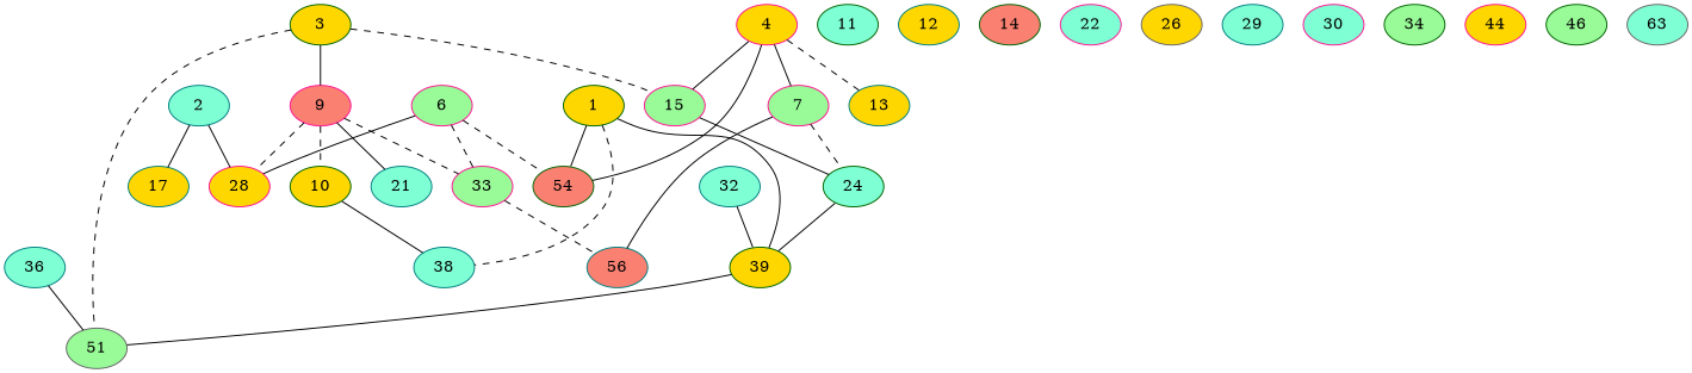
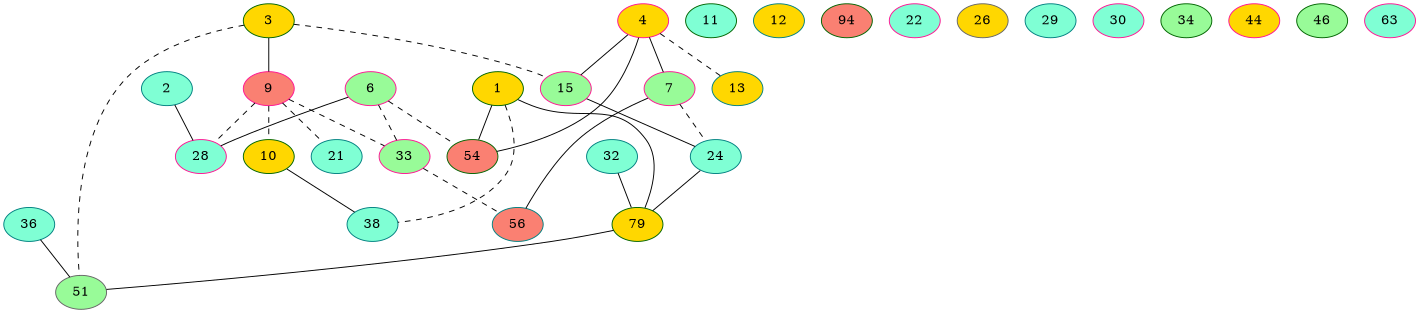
  graph {
    node [color=teal fillcolor=aquamarine style=filled]
    edge [style=solid]
    1 [color=darkgreen fillcolor=gold super="+27"]
    38 [super="+62+42"]
-   39 [color=darkgreen fillcolor=gold super="+41"]
+   39 [color=darkgreen fillcolor=gold super="+41" label=79]
    54 [color=darkgreen fillcolor=salmon super="+57"]
    51 [color=gray40 fillcolor=palegreen super="+58"]
    2 [super="+16"]
-   17 [fillcolor=gold super="+23"]
-   28 [color=deeppink fillcolor=gold super="+43"]
+   28 [color=deeppink super="+43"]
    3 [color=darkgreen fillcolor=gold super="+19"]
    9 [color=deeppink fillcolor=salmon super="+50+31+18"]
    15 [color=deeppink fillcolor=palegreen]
    7 [color=deeppink fillcolor=palegreen super="+25"]
-   24 [color=darkgreen super="+53"]
+   24 [super="+53"]
    56 [fillcolor=salmon super="+60"]
    33 [color=deeppink fillcolor=palegreen]
    10 [color=darkgreen fillcolor=gold]
    21
    4 [color=deeppink fillcolor=gold super="+37+45+5"]
    13 [fillcolor=gold]
    6 [color=deeppink fillcolor=palegreen super="+8"]
    11 [color=darkgreen]
    12 [fillcolor=gold]
-   14 [color=darkgreen fillcolor=salmon]
+   14 [color=darkgreen fillcolor=salmon label=94]
    22 [color=deeppink super="+59+40"]
    26 [color=gray40 fillcolor=gold super="+35"]
    29
    30 [color=deeppink]
    32
    34 [color=darkgreen fillcolor=palegreen]
    36
    44 [color=deeppink fillcolor=gold]
    46 [color=darkgreen fillcolor=palegreen]
-   63 [color=gray40 super="+64"]
+   63 [color=deeppink super="+64"]
    1 -- 38 [style=dashed]
    1 -- 39
    1 -- 54
    39 -- 51
-   2 -- 17
    2 -- 28
    3 -- 51 [style=dashed]
    3 -- 9
    3 -- 15 [style=dashed]
    9 -- 28 [style=dashed weight=2]
    9 -- 33 [style=dashed]
    9 -- 10 [style=dashed]
-   9 -- 21
+   9 -- 21 [style=dashed]
    15 -- 24
    7 -- 24 [style=dashed]
    7 -- 56
    24 -- 39
    33 -- 56 [style=dashed]
    10 -- 38
    4 -- 54
    4 -- 15
    4 -- 7
    4 -- 13 [style=dashed]
    6 -- 54 [style=dashed]
    6 -- 28 [weight=2]
    6 -- 33 [style=dashed]
    32 -- 39
    36 -- 51
  }
